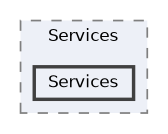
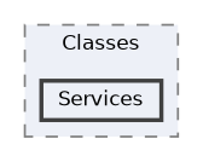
  digraph {
    compound=true
    n1 [color=grey25 fillcolor="#edf0f7" fontname=Helvetica fontsize=10 height=0.2 label=Services shape=box style="filled,bold" width=0.4]
    subgraph cluster_1 {
      bgcolor="#edf0f7"
      fontname=Helvetica
      fontsize=10
-     label=Services
+     label=Classes
      pencolor=grey50
      style="filled,dashed"
      n1
    }
  }
